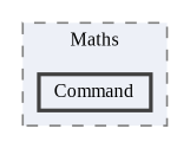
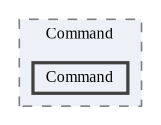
  digraph {
    compound=true
    fontname="Liberation Serif"
    n1 [color=grey25 fillcolor="#edf0f7" fontname="Liberation Serif" fontsize=10 height=0.2 label=Command shape=box style="filled,bold" width=0.4]
    subgraph cluster_1 {
      bgcolor="#edf0f7"
      fontsize=10
-     label=Maths
+     label=Command
      pencolor=grey50
      style="filled,dashed"
      n1
    }
  }
